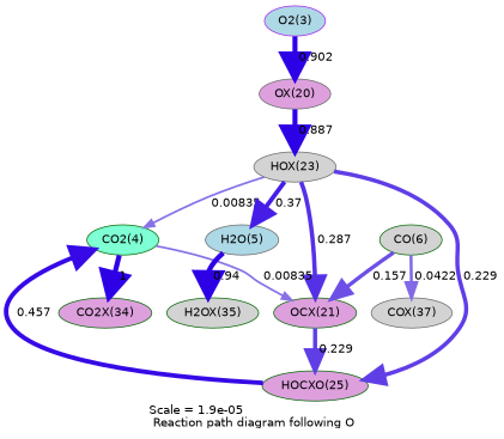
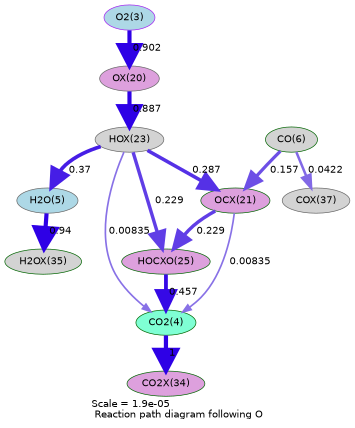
  digraph {
    fontname=Helvetica
    label="Scale = 1.9e-05\l Reaction path diagram following O"
    node [color=darkgreen fillcolor=plum fontname=Helvetica style=filled]
    edge [arrowsize=1.19 color="0.7, 0.508, 0.9" fontname=Helvetica penwidth=2.39]
    n1 [color=purple fillcolor=lightblue label="O2(3)"]
    n2 [color=gray40 label="OX(20)"]
    n3 [color=gray40 fillcolor=lightgrey label="HOX(23)"]
    n4 [fillcolor=aquamarine label="CO2(4)"]
    n5 [color=gray40 fillcolor=lightblue label="H2O(5)"]
    n6 [label="OCX(21)"]
    n7 [label="HOCXO(25)"]
    n8 [label="CO2X(34)"]
    n9 [fillcolor=lightgrey label="H2OX(35)"]
    n10 [fillcolor=lightgrey label="CO(6)"]
    n11 [color=gray40 fillcolor=lightgrey label="COX(37)"]
    n1 -> n2 [arrowsize=2.96 color="0.7, 1.4, 0.9" label=" 0.902" penwidth=5.92]
    n2 -> n3 [arrowsize=2.95 color="0.7, 1.39, 0.9" label=" 0.887" penwidth=5.91]
    n3 -> n4 [label=" 0.00835"]
    n3 -> n5 [arrowsize=2.62 color="0.7, 0.87, 0.9" label=" 0.37" penwidth=5.25]
    n3 -> n6 [arrowsize=2.53 color="0.7, 0.787, 0.9" label=" 0.287" penwidth=5.06]
    n3 -> n7 [arrowsize=2.44 color="0.7, 0.729, 0.9" label=" 0.229" penwidth=4.89]
    n4 -> n8 [arrowsize=3 color="0.7, 1.5, 0.9" label=" 1" penwidth=6]
    n5 -> n9 [arrowsize=2.98 color="0.7, 1.44, 0.9" label=" 0.94" penwidth=5.95]
-   n4 -> n6 [label=" 0.00835"]
+   n6 -> n4 [label=" 0.00835"]
    n6 -> n7 [arrowsize=2.44 color="0.7, 0.729, 0.9" label=" 0.229" penwidth=4.89]
    n7 -> n4 [arrowsize=2.7 color="0.7, 0.957, 0.9" label=" 0.457" penwidth=5.41]
    n10 -> n6 [arrowsize=2.3 color="0.7, 0.657, 0.9" label=" 0.157" penwidth=4.6]
    n10 -> n11 [arrowsize=1.8 color="0.7, 0.542, 0.9" label=" 0.0422" penwidth=3.61]
  }
